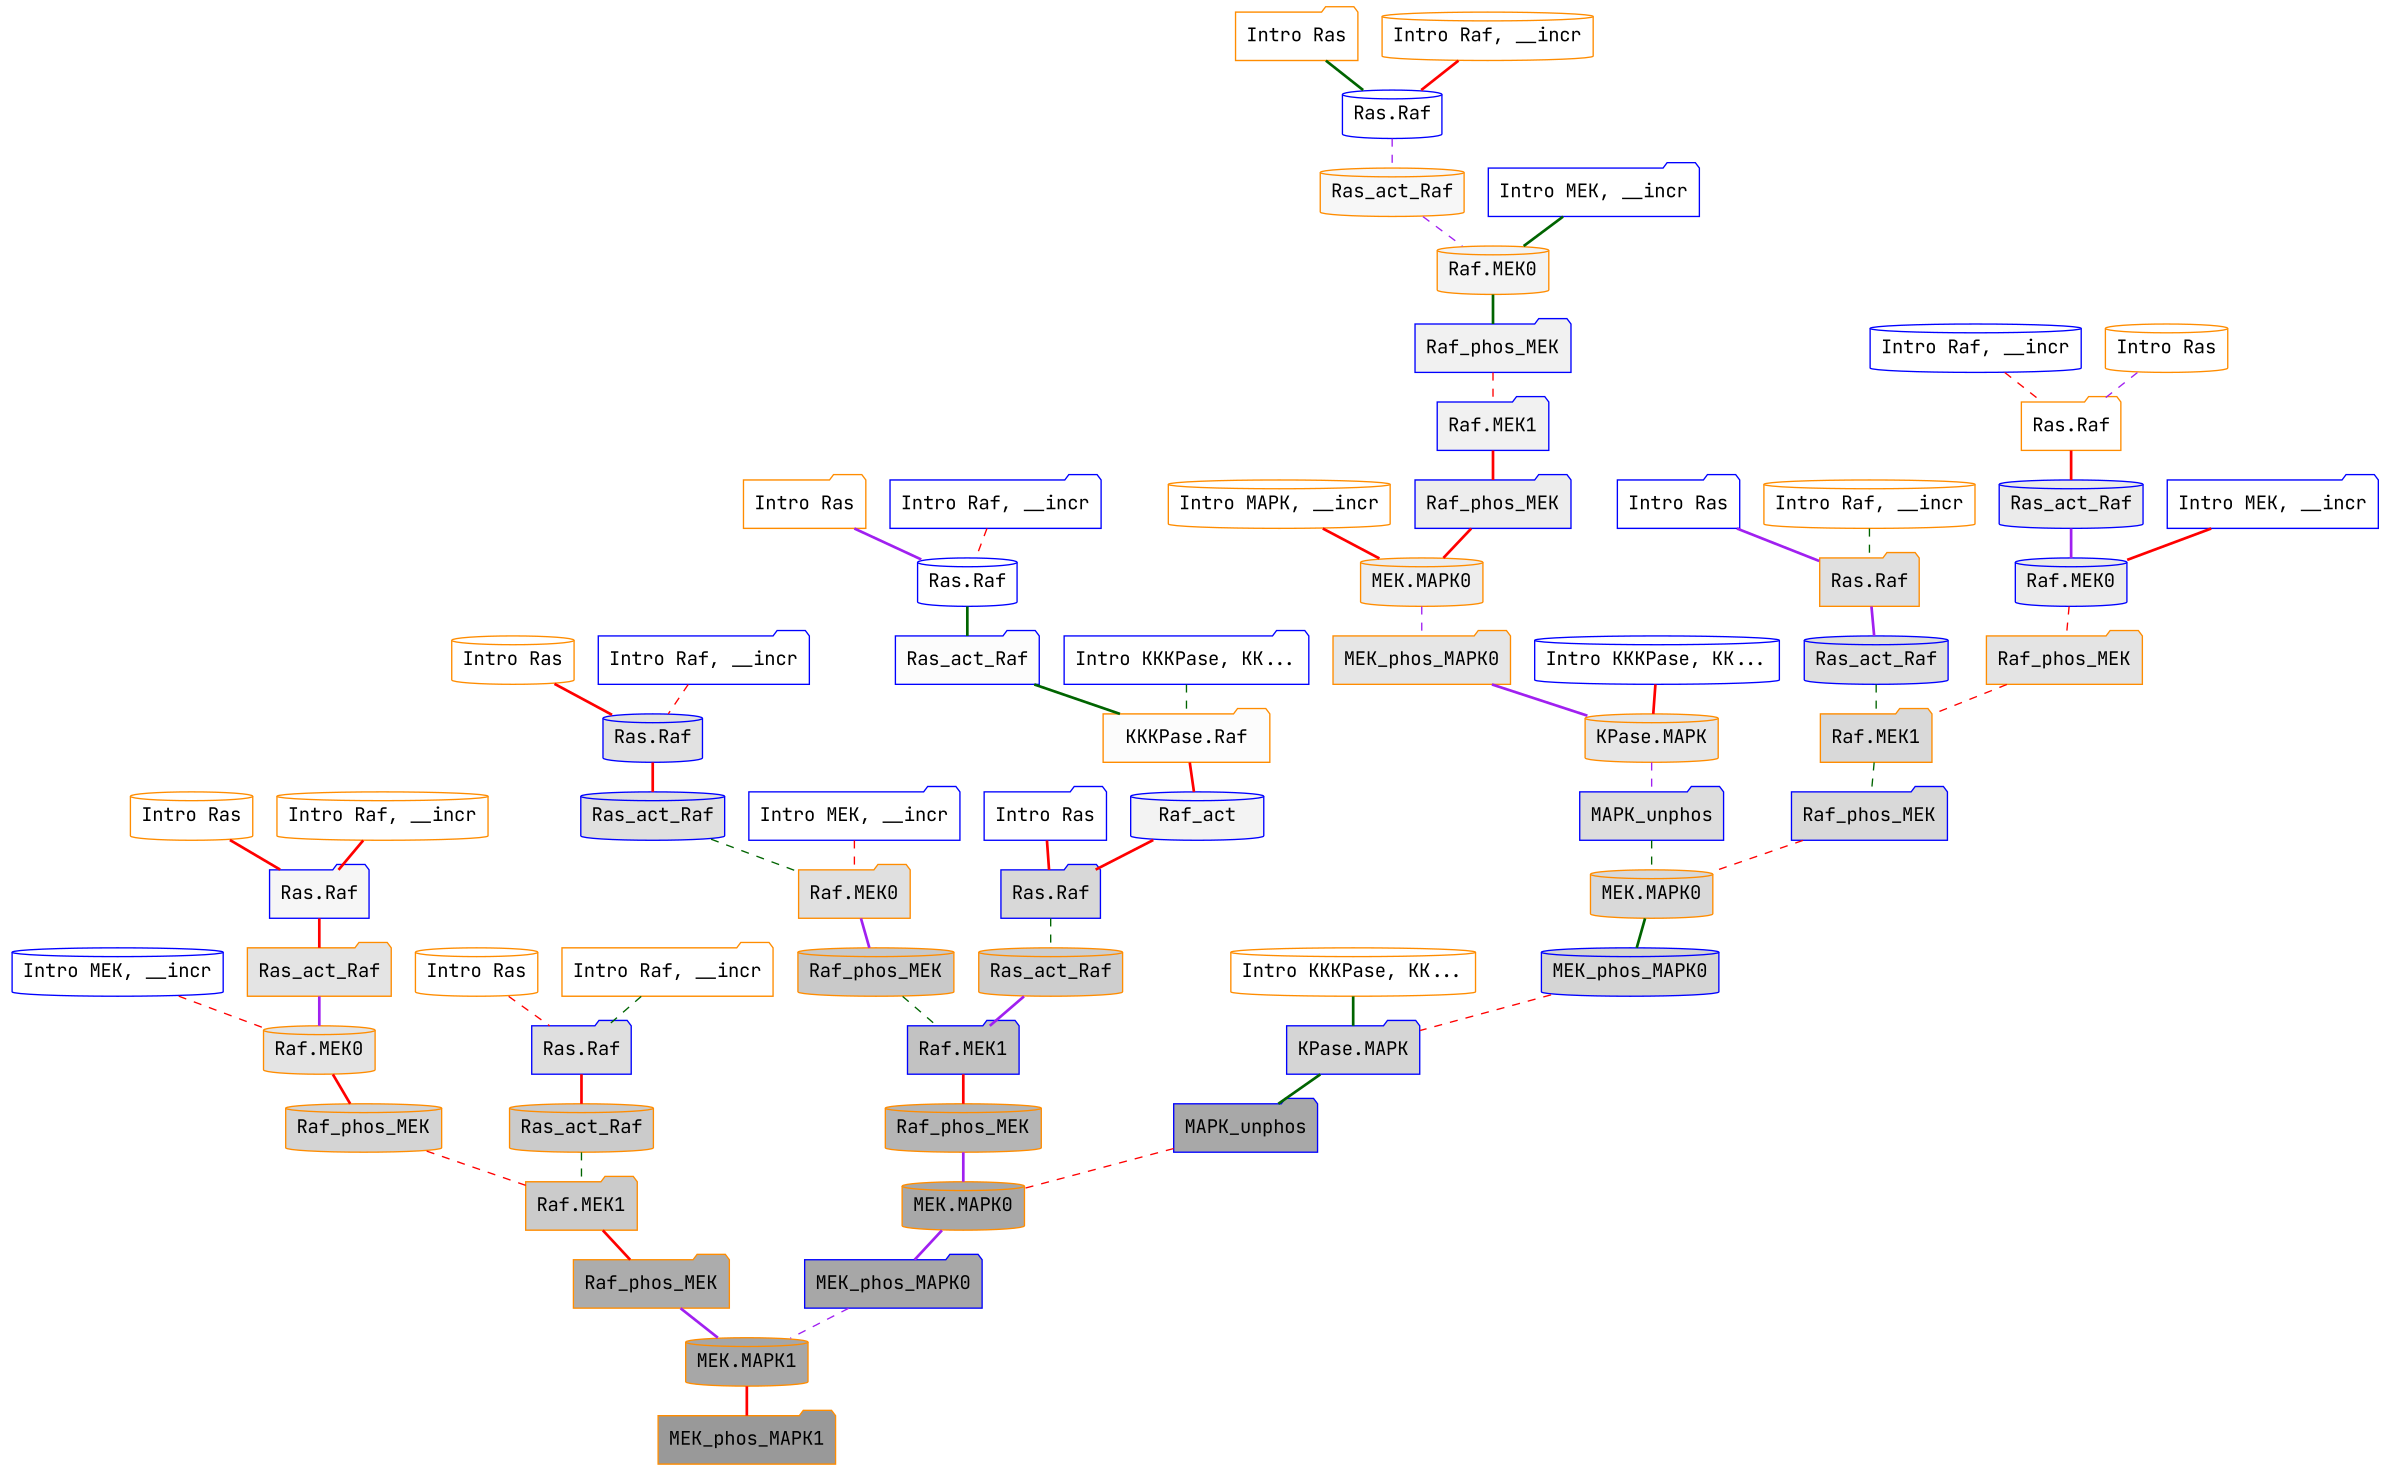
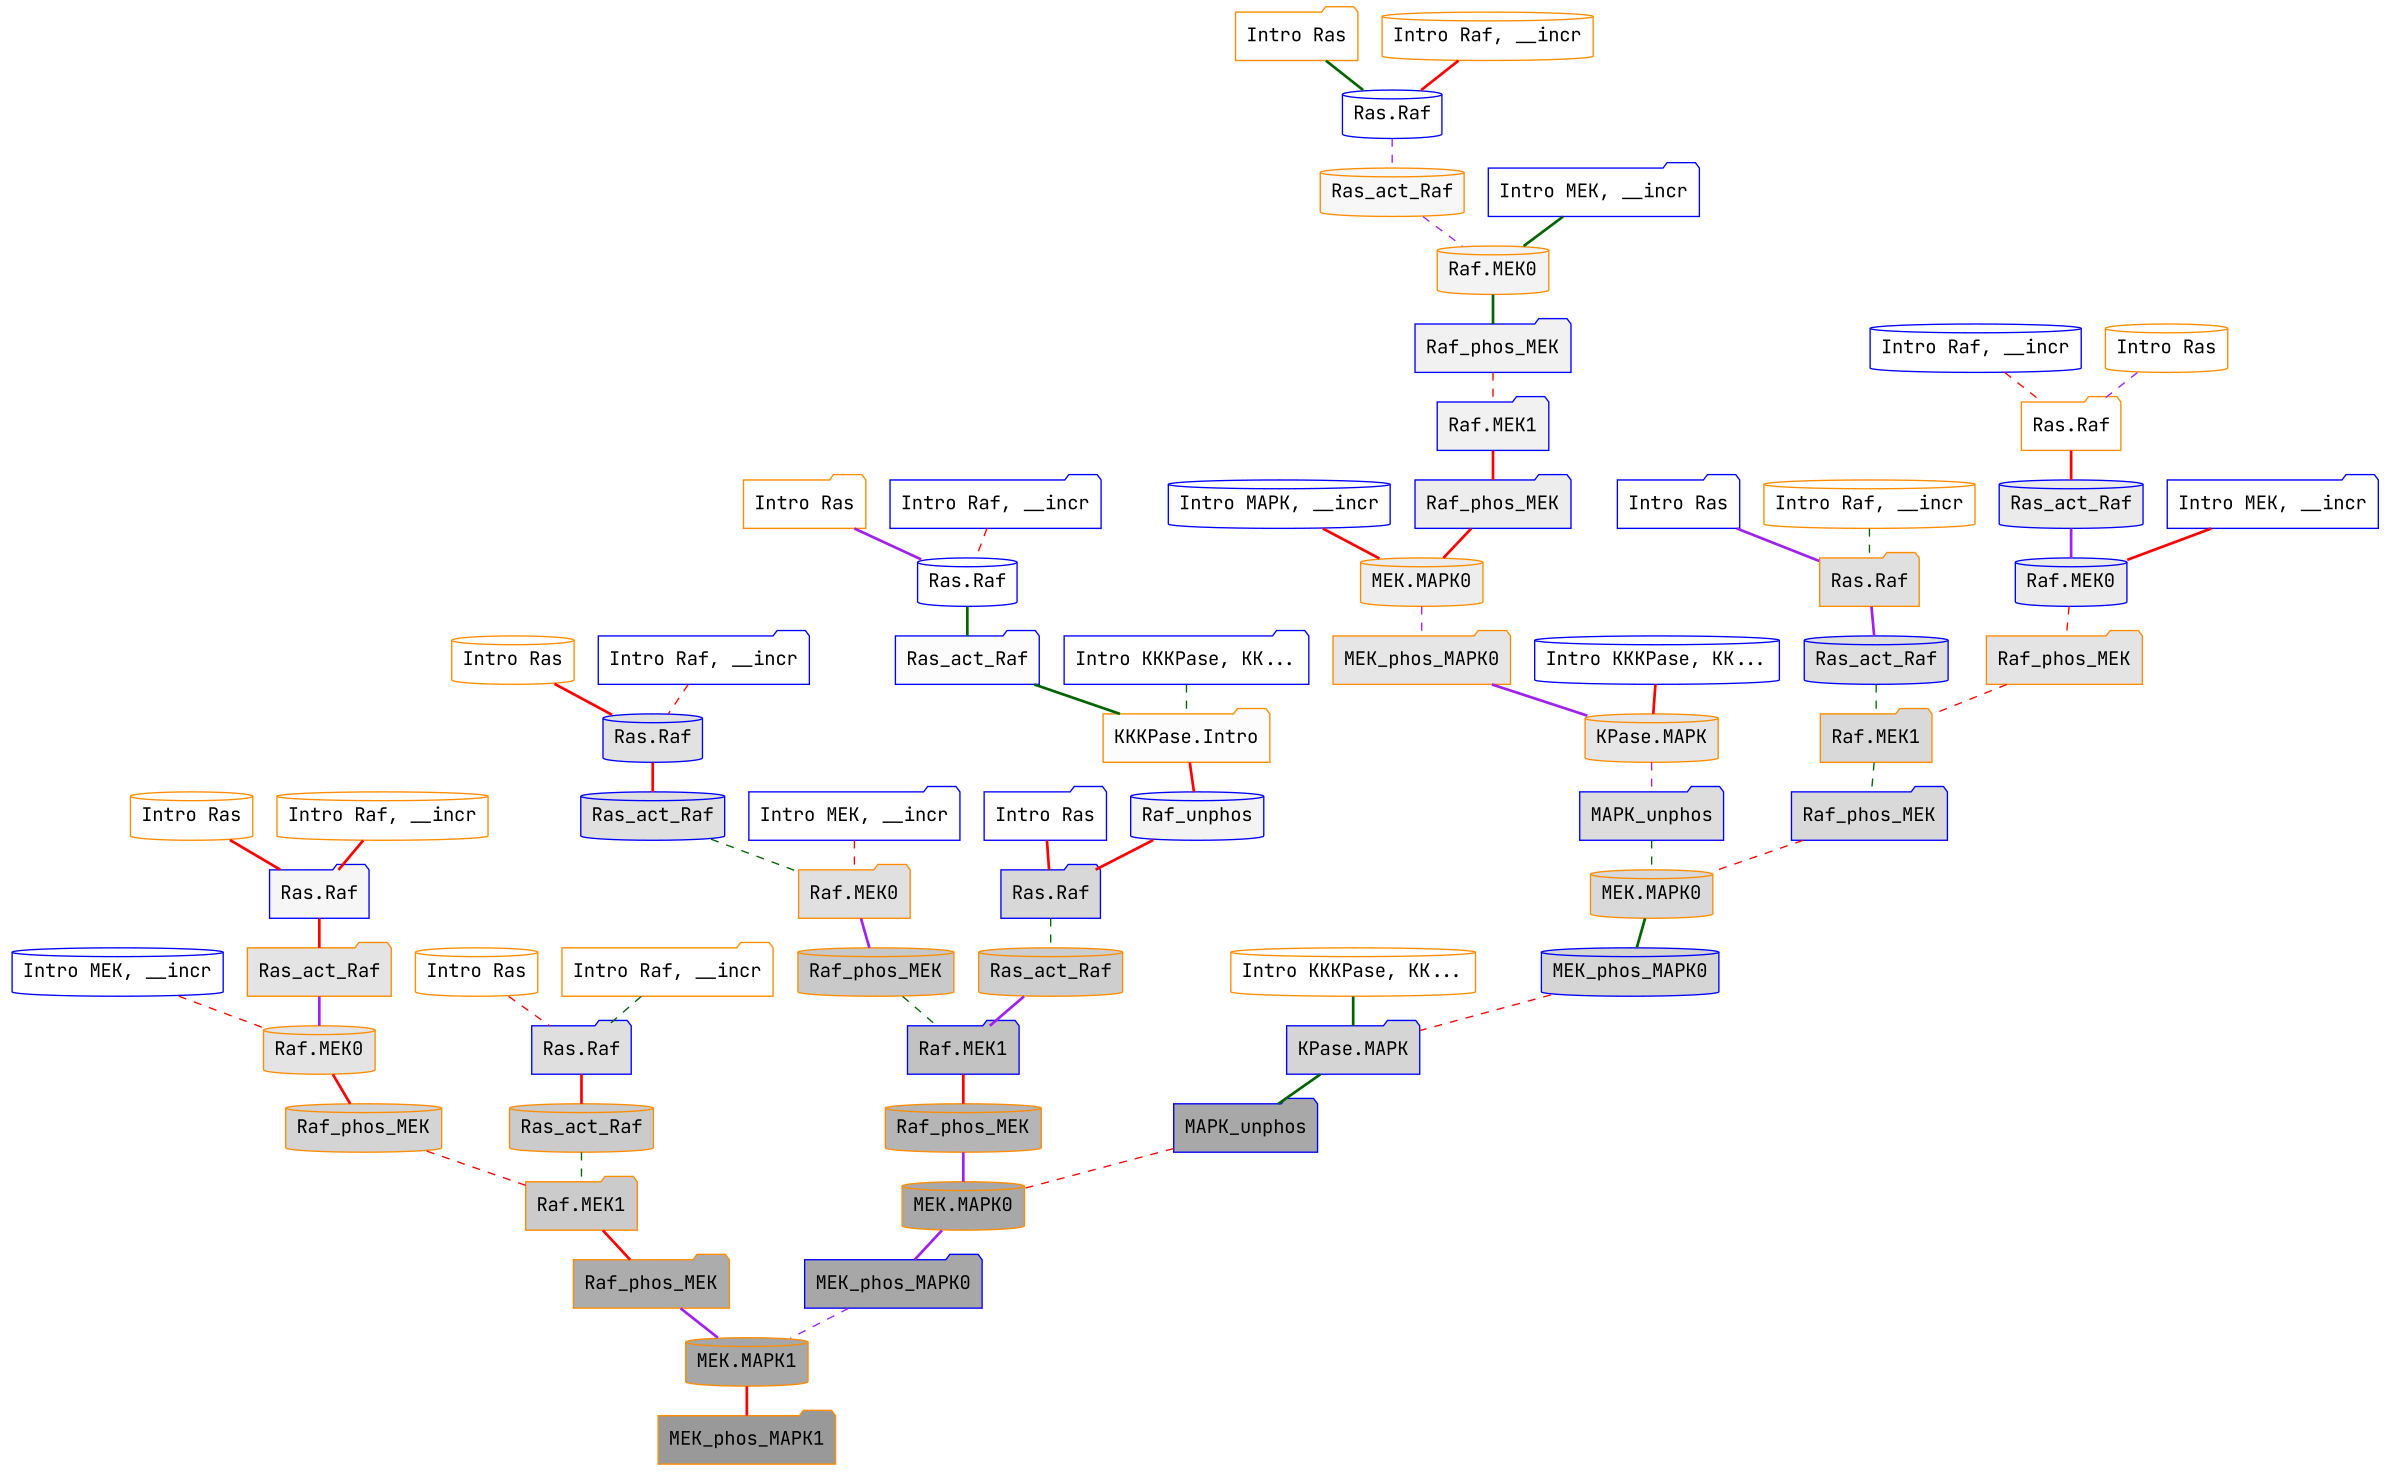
  digraph {
    fontname="JetBrains Mono"
    rankdir=TB
    ranksep=0.30
    node [color=darkorange fillcolor="0.000 0.000 1.000" fontname="JetBrains Mono" shape=folder style=filled]
    edge [color=red dir=none fontname="JetBrains Mono" style=bold]
    n1 [label="Intro Ras" shape=cylinder]
    n2 [color=blue fillcolor="0.000 0.000 0.883" label="Ras.Raf" shape=cylinder]
    n3 [color=blue fillcolor="0.000 0.000 0.878" label=Ras_act_Raf shape=cylinder]
    n4 [label="Intro Ras" shape=cylinder]
    n5 [color=blue fillcolor="0.000 0.000 0.872" label="Ras.Raf"]
    n6 [fillcolor="0.000 0.000 0.793" label=Ras_act_Raf shape=cylinder]
    n7 [label="Intro Ras" shape=cylinder]
    n8 [color=blue fillcolor="0.000 0.000 0.961" label="Ras.Raf"]
    n9 [fillcolor="0.000 0.000 0.893" label=Ras_act_Raf]
    n10 [label="Intro Ras"]
    n11 [color=blue label="Ras.Raf" shape=cylinder]
    n12 [color=blue fillcolor="0.000 0.000 0.985" label=Ras_act_Raf]
    n13 [color=blue label="Intro Ras"]
    n14 [fillcolor="0.000 0.000 0.876" label="Ras.Raf"]
    n15 [color=blue fillcolor="0.000 0.000 0.874" label=Ras_act_Raf shape=cylinder]
    n16 [label="Intro Ras" shape=cylinder]
    n17 [label="Ras.Raf"]
    n18 [color=blue fillcolor="0.000 0.000 0.918" label=Ras_act_Raf shape=cylinder]
    n19 [label="Intro Ras"]
    n20 [color=blue label="Ras.Raf" shape=cylinder]
    n21 [fillcolor="0.000 0.000 0.967" label=Ras_act_Raf shape=cylinder]
    n22 [color=blue label="Intro Ras"]
    n23 [color=blue fillcolor="0.000 0.000 0.847" label="Ras.Raf"]
    n24 [fillcolor="0.000 0.000 0.805" label=Ras_act_Raf shape=cylinder]
    n25 [label="Intro Raf, __incr" shape=cylinder]
    n26 [color=blue label="Intro Raf, __incr" shape=cylinder]
    n27 [color=blue label="Intro Raf, __incr"]
    n28 [color=blue label="Intro Raf, __incr"]
    n29 [label="Intro Raf, __incr"]
    n30 [label="Intro Raf, __incr" shape=cylinder]
    n31 [label="Intro Raf, __incr" shape=cylinder]
    n32 [color=blue label="Intro MEK, __incr" shape=cylinder]
    n33 [fillcolor="0.000 0.000 0.893" label="Raf.MEK0" shape=cylinder]
    n34 [fillcolor="0.000 0.000 0.830" label=Raf_phos_MEK shape=cylinder]
    n35 [color=blue label="Intro MEK, __incr"]
    n36 [fillcolor="0.000 0.000 0.951" label="Raf.MEK0" shape=cylinder]
    n37 [color=blue fillcolor="0.000 0.000 0.944" label=Raf_phos_MEK]
    n38 [color=blue label="Intro MEK, __incr"]
    n39 [color=blue fillcolor="0.000 0.000 0.918" label="Raf.MEK0" shape=cylinder]
    n40 [fillcolor="0.000 0.000 0.894" label=Raf_phos_MEK]
    n41 [color=blue label="Intro MEK, __incr"]
    n42 [fillcolor="0.000 0.000 0.878" label="Raf.MEK0"]
    n43 [fillcolor="0.000 0.000 0.788" label=Raf_phos_MEK shape=cylinder]
-   n44 [label="Intro MAPK, __incr" shape=cylinder]
+   n44 [color=blue label="Intro MAPK, __incr" shape=cylinder]
    n45 [fillcolor="0.000 0.000 0.927" label="MEK.MAPK0" shape=cylinder]
    n46 [fillcolor="0.000 0.000 0.902" label=MEK_phos_MAPK0]
    n47 [label="Intro KKKPase, KK..." shape=cylinder]
    n48 [color=blue fillcolor="0.000 0.000 0.833" label="KPase.MAPK"]
    n49 [color=blue fillcolor="0.000 0.000 0.658" label=MAPK_unphos]
    n50 [color=blue label="Intro KKKPase, KK..." shape=cylinder]
    n51 [fillcolor="0.000 0.000 0.902" label="KPase.MAPK" shape=cylinder]
    n52 [color=blue fillcolor="0.000 0.000 0.865" label=MAPK_unphos]
    n53 [color=blue label="Intro KKKPase, KK..."]
-   n54 [fillcolor="0.000 0.000 0.985" label="KKKPase.Raf"]
-   n55 [color=blue fillcolor="0.000 0.000 0.952" label=Raf_act shape=cylinder]
+   n54 [fillcolor="0.000 0.000 0.985" label="KKKPase.Intro"]
+   n55 [color=blue fillcolor="0.000 0.000 0.952" label=Raf_unphos shape=cylinder]
    n56 [color=blue fillcolor="0.000 0.000 0.944" label="Raf.MEK1"]
    n57 [color=blue fillcolor="0.000 0.000 0.927" label=Raf_phos_MEK]
    n58 [fillcolor="0.000 0.000 0.851" label="Raf.MEK1"]
    n59 [fillcolor="0.000 0.000 0.850" label="MEK.MAPK0" shape=cylinder]
    n60 [color=blue fillcolor="0.000 0.000 0.850" label=Raf_phos_MEK]
    n61 [fillcolor="0.000 0.000 0.793" label="Raf.MEK1"]
    n62 [color=blue fillcolor="0.000 0.000 0.761" label="Raf.MEK1"]
    n63 [color=blue fillcolor="0.000 0.000 0.833" label=MEK_phos_MAPK0 shape=cylinder]
    n64 [fillcolor="0.000 0.000 0.658" label="MEK.MAPK0" shape=cylinder]
    n65 [fillcolor="0.000 0.000 0.674" label=Raf_phos_MEK]
    n66 [fillcolor="0.000 0.000 0.710" label=Raf_phos_MEK shape=cylinder]
    n67 [fillcolor="0.000 0.000 0.656" label="MEK.MAPK1" shape=cylinder]
    n68 [color=blue fillcolor="0.000 0.000 0.656" label=MEK_phos_MAPK0]
    n69 [fillcolor="0.000 0.000 0.600" label=MEK_phos_MAPK1]
    n1 -> n2
    n2 -> n3
    n3 -> n42 [color=darkgreen style=dashed]
    n4 -> n5 [style=dashed]
    n5 -> n6
    n6 -> n61 [color=darkgreen style=dashed]
    n7 -> n8
    n8 -> n9
    n9 -> n33 [color=purple]
    n10 -> n11 [color=purple]
    n11 -> n12 [color=darkgreen]
    n12 -> n54 [color=darkgreen]
    n13 -> n14 [color=purple]
    n14 -> n15 [color=purple]
    n15 -> n58 [color=darkgreen style=dashed]
    n16 -> n17 [color=purple style=dashed]
    n17 -> n18
    n18 -> n39 [color=purple]
    n19 -> n20 [color=darkgreen]
    n20 -> n21 [color=purple style=dashed]
    n21 -> n36 [color=purple style=dashed]
    n22 -> n23
    n23 -> n24 [color=darkgreen style=dashed]
    n24 -> n62 [color=purple]
    n25 -> n8
    n26 -> n17 [style=dashed]
    n27 -> n11 [style=dashed]
    n28 -> n2 [style=dashed]
    n29 -> n5 [color=darkgreen style=dashed]
    n30 -> n20
    n31 -> n14 [color=darkgreen style=dashed]
    n32 -> n33 [style=dashed]
    n33 -> n34
    n34 -> n61 [style=dashed]
    n35 -> n36 [color=darkgreen]
    n36 -> n37 [color=darkgreen]
    n37 -> n56 [style=dashed]
    n38 -> n39
    n39 -> n40 [style=dashed]
    n40 -> n58 [style=dashed]
    n41 -> n42 [style=dashed]
    n42 -> n43 [color=purple]
    n43 -> n62 [color=darkgreen style=dashed]
    n44 -> n45
    n45 -> n46 [color=purple style=dashed]
    n46 -> n51 [color=purple]
    n47 -> n48 [color=darkgreen]
    n48 -> n49 [color=darkgreen]
    n49 -> n64 [style=dashed]
    n50 -> n51
    n51 -> n52 [color=purple style=dashed]
    n52 -> n59 [color=darkgreen style=dashed]
    n53 -> n54 [color=darkgreen style=dashed]
    n54 -> n55
    n55 -> n23
    n56 -> n57
    n57 -> n45
    n58 -> n60 [color=darkgreen style=dashed]
    n59 -> n63 [color=darkgreen]
    n60 -> n59 [style=dashed]
    n61 -> n65
    n62 -> n66
    n63 -> n48 [style=dashed]
    n64 -> n68 [color=purple]
    n65 -> n67 [color=purple]
    n66 -> n64 [color=purple]
    n67 -> n69
    n68 -> n67 [color=purple style=dashed]
  }
